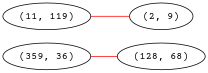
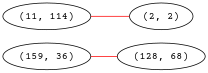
  graph {
    fontname="Courier Prime"
    rankdir=LR
    node [fontname="Courier Prime"]
    edge [color=red fontname="Courier Prime" weight=1]
-   "(159, 36)" [label="(359, 36)"]
+   "(159, 36)"
    "(128, 68)"
-   "(11, 114)" [label="(11, 119)"]
-   "(2, 2)" [label="(2, 9)"]
+   "(11, 114)"
+   "(2, 2)"
    "(159, 36)" -- "(128, 68)"
    "(11, 114)" -- "(2, 2)"
  }
